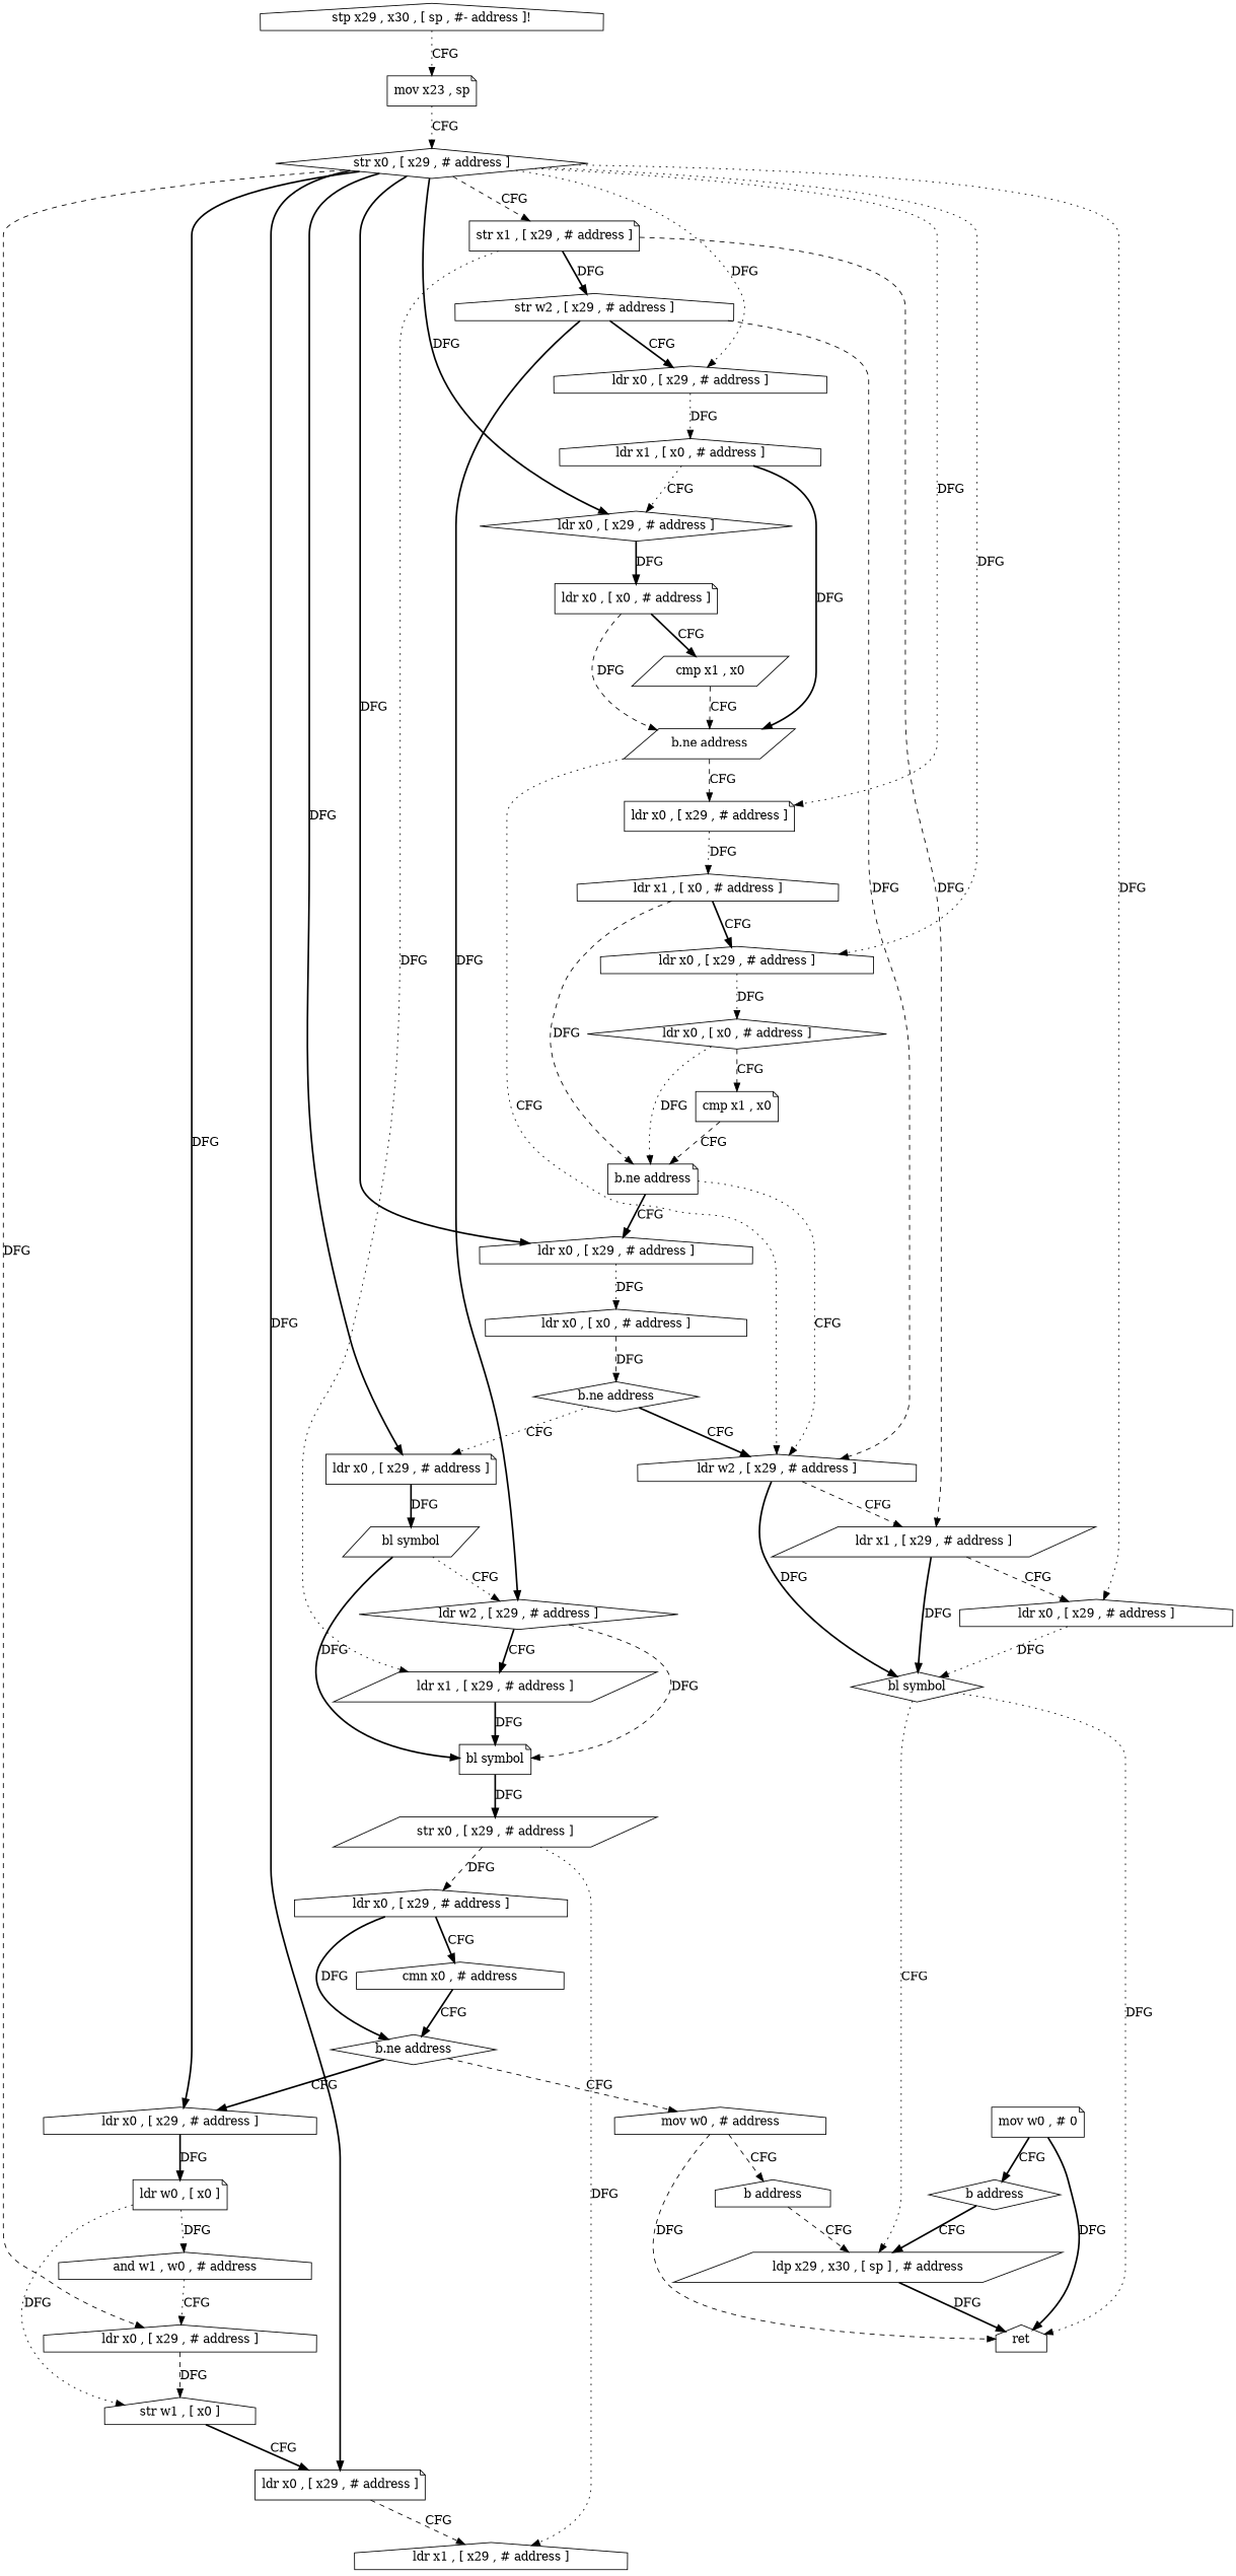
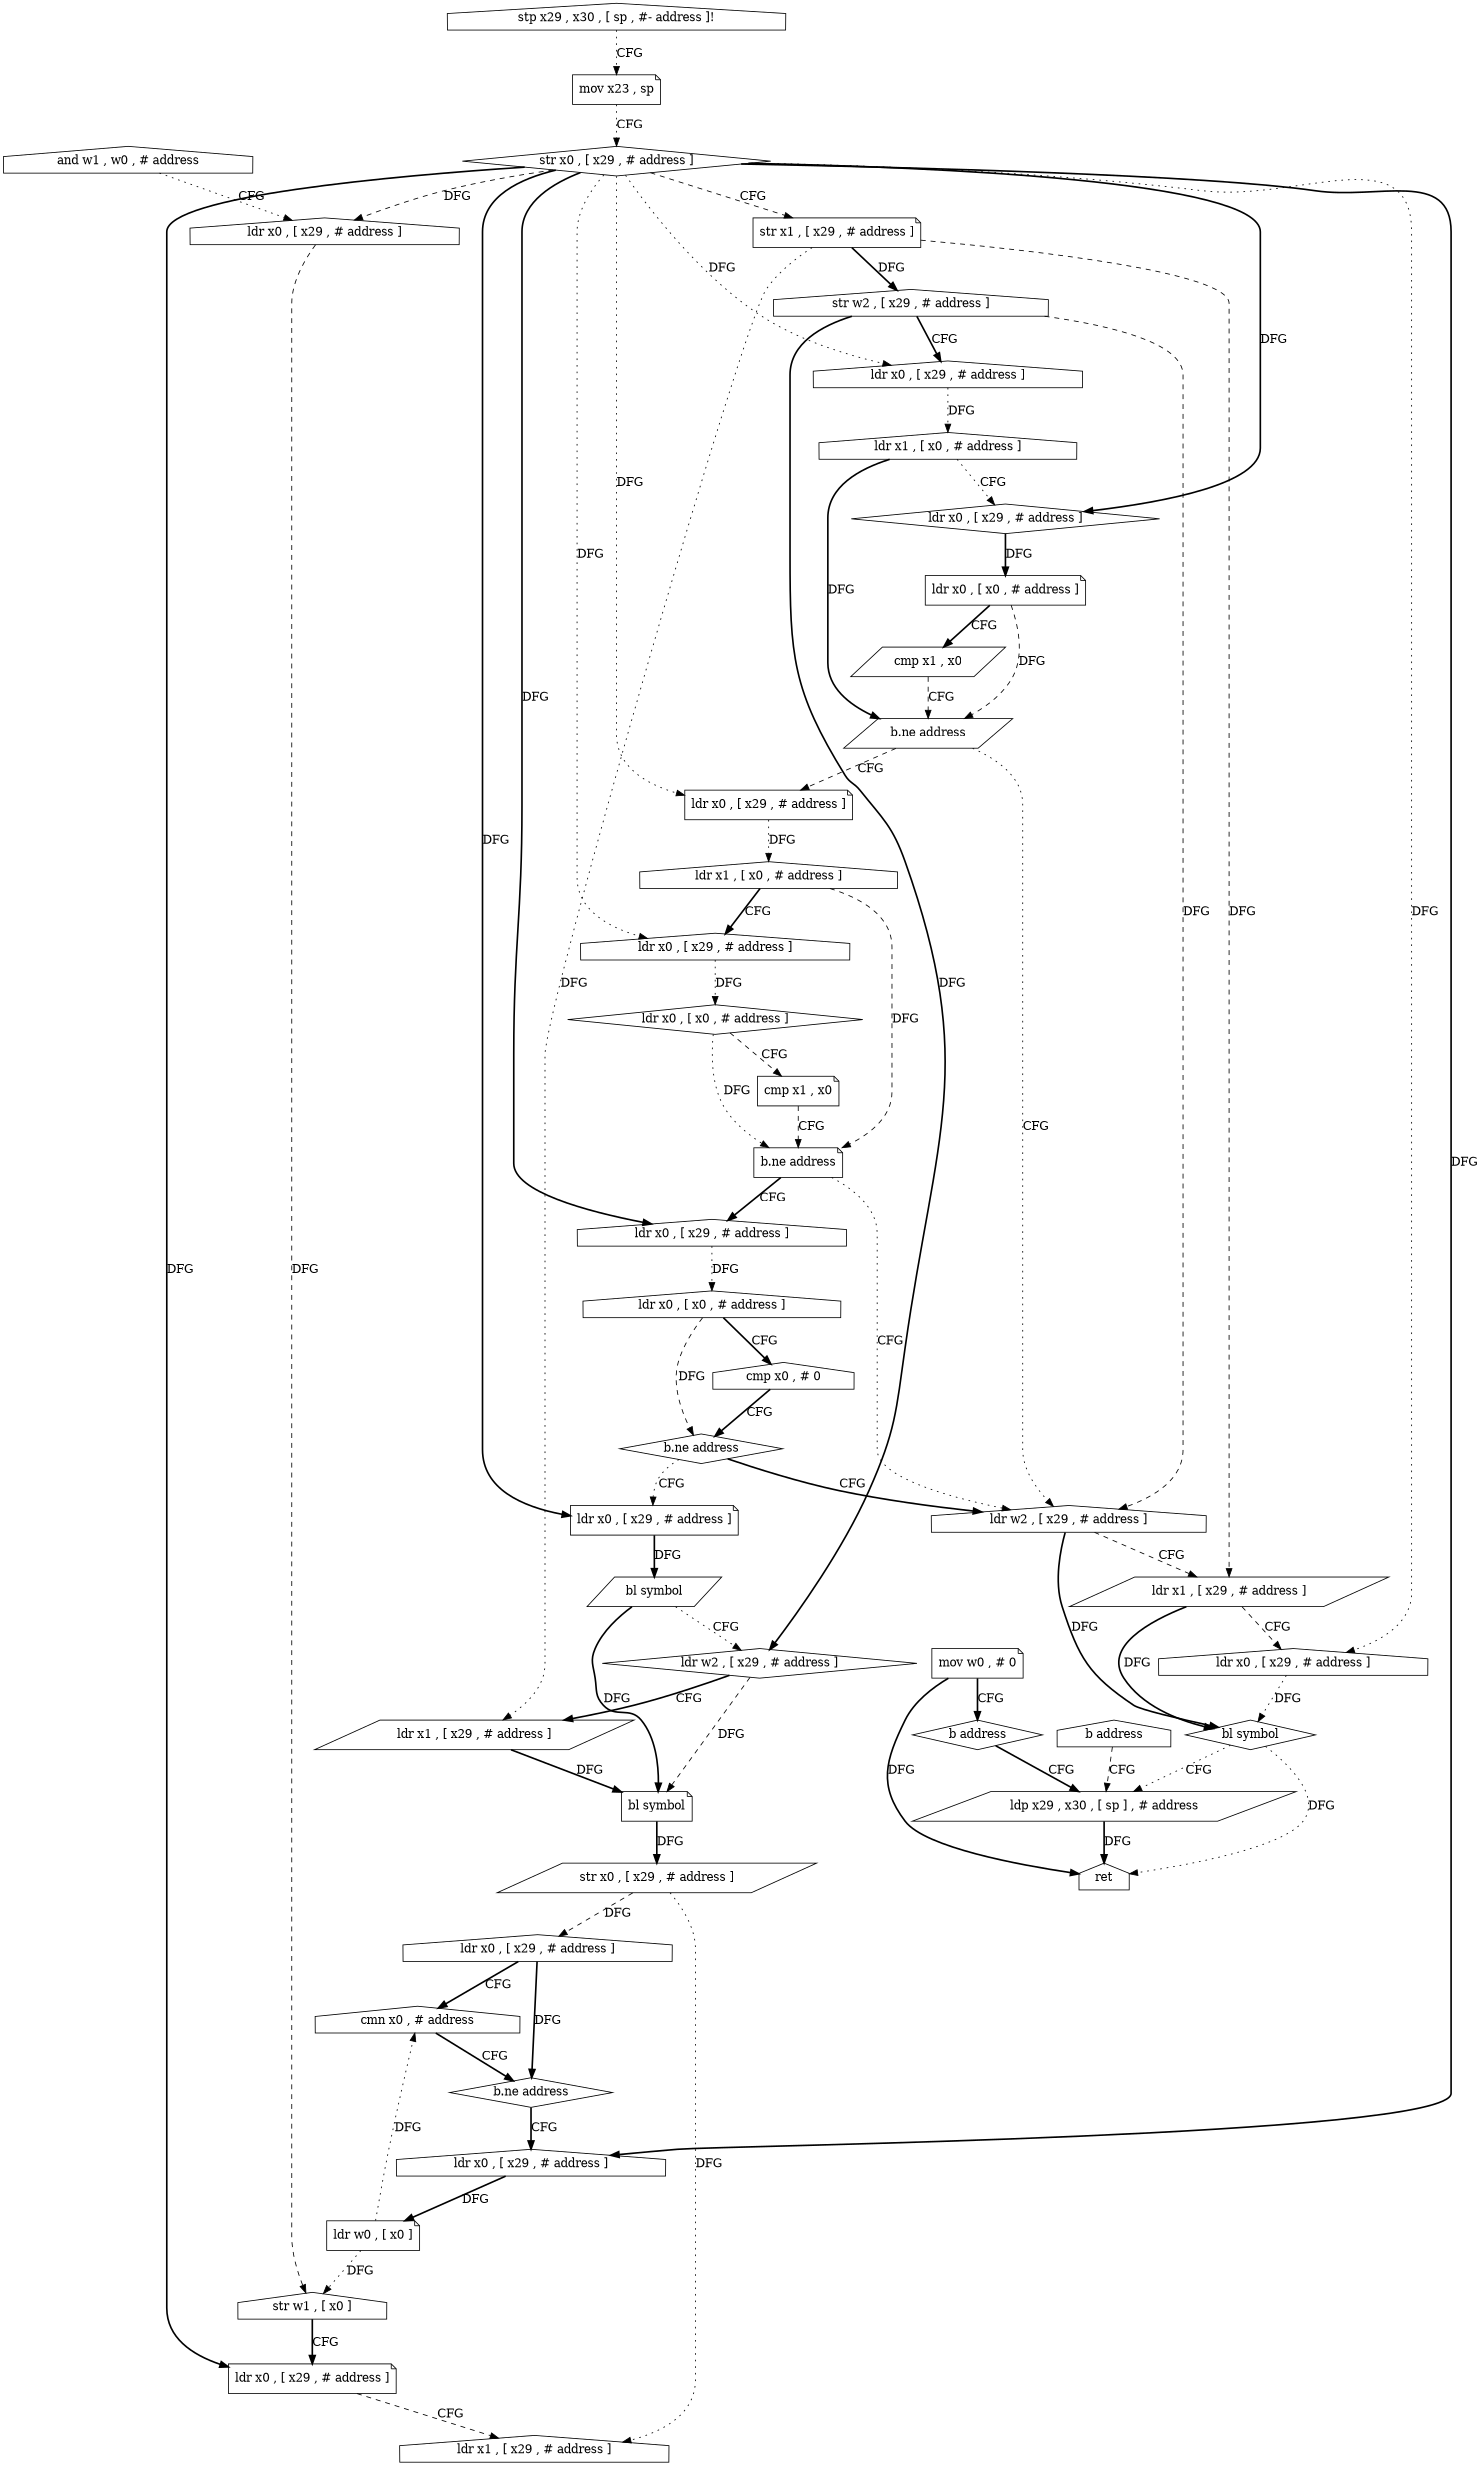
  digraph {
    node [shape=house]
    edge [style=bold]
    n1 [label="stp x29 , x30 , [ sp , #- address ]!"]
    n2 [label="mov x23 , sp" shape=note]
    n3 [label="str x0 , [ x29 , # address ]" shape=diamond]
    n4 [label="str x1 , [ x29 , # address ]" shape=note]
    n5 [label="ldr x0 , [ x29 , # address ]"]
    n6 [label="ldr x0 , [ x29 , # address ]" shape=diamond]
    n7 [label="ldr x0 , [ x29 , # address ]" shape=note]
    n8 [label="ldr x0 , [ x29 , # address ]"]
    n9 [label="ldr x0 , [ x29 , # address ]"]
    n10 [label="ldr x0 , [ x29 , # address ]"]
    n11 [label="ldr x0 , [ x29 , # address ]" shape=note]
    n12 [label="ldr x0 , [ x29 , # address ]"]
    n13 [label="ldr x0 , [ x29 , # address ]"]
    n14 [label="ldr x0 , [ x29 , # address ]" shape=note]
    n15 [label="str w2 , [ x29 , # address ]"]
    n16 [label="ldr x1 , [ x29 , # address ]" shape=parallelogram]
    n17 [label="ldr x1 , [ x29 , # address ]" shape=parallelogram]
    n18 [label="ldr x1 , [ x0 , # address ]"]
    n19 [label="ldr x0 , [ x0 , # address ]" shape=note]
    n20 [label="ldr x1 , [ x0 , # address ]"]
    n21 [label="bl symbol" shape=diamond]
    n22 [label="ldr x0 , [ x0 , # address ]" shape=diamond]
    n23 [label="ldr x0 , [ x0 , # address ]"]
    n24 [label="bl symbol" shape=parallelogram]
    n25 [label="ldr w0 , [ x0 ]" shape=note]
    n26 [label="str w1 , [ x0 ]"]
    n27 [label="ldr x1 , [ x29 , # address ]"]
    n28 [label="ldr w2 , [ x29 , # address ]"]
    n29 [label="ldr w2 , [ x29 , # address ]" shape=diamond]
    n30 [label="bl symbol" shape=note]
    n31 [label="b.ne address" shape=parallelogram]
    n32 [label="cmp x1 , x0" shape=parallelogram]
    n33 [label="ldp x29 , x30 , [ sp ] , # address" shape=parallelogram]
    n34 [label=ret]
    n35 [label="b.ne address" shape=note]
    n36 [label="cmp x1 , x0" shape=note]
+   n37 [label="cmp x0 , # 0"]
    n38 [label="b.ne address" shape=diamond]
    n39 [label="str x0 , [ x29 , # address ]" shape=parallelogram]
    n40 [label="ldr x0 , [ x29 , # address ]"]
    n41 [label="cmn x0 , # address"]
    n42 [label="b.ne address" shape=diamond]
-   n43 [label="mov w0 , # address"]
    n44 [label="b address"]
    n45 [label="and w1 , w0 , # address"]
    n46 [label="mov w0 , # 0" shape=note]
    n47 [label="b address" shape=diamond]
    n1 -> n2 [label=CFG style=dotted]
    n2 -> n3 [label=CFG style=dotted]
    n3 -> n4 [label=CFG style=dashed]
    n3 -> n5 [label=DFG style=dotted]
    n3 -> n6 [label=DFG]
    n3 -> n7 [label=DFG style=dotted]
    n3 -> n8 [label=DFG style=dotted]
    n3 -> n9 [label=DFG style=dotted]
    n3 -> n10 [label=DFG]
    n3 -> n11 [label=DFG]
    n3 -> n12 [label=DFG]
    n3 -> n13 [label=DFG style=dashed]
    n3 -> n14 [label=DFG]
    n4 -> n15 [label=DFG]
    n4 -> n16 [label=DFG style=dashed]
    n4 -> n17 [label=DFG style=dotted]
    n5 -> n18 [label=DFG style=dotted]
    n6 -> n19 [label=DFG]
    n7 -> n20 [label=DFG style=dotted]
    n8 -> n21 [label=DFG style=dotted]
    n9 -> n22 [label=DFG style=dotted]
    n10 -> n23 [label=DFG style=dotted]
    n11 -> n24 [label=DFG]
    n12 -> n25 [label=DFG]
    n13 -> n26 [label=DFG style=dashed]
    n14 -> n27 [label=CFG style=dashed]
    n15 -> n5 [label=CFG]
    n15 -> n28 [label=DFG style=dashed]
    n15 -> n29 [label=DFG]
    n16 -> n8 [label=CFG style=dashed]
    n16 -> n21 [label=DFG]
    n17 -> n30 [label=DFG]
    n18 -> n6 [label=CFG style=dotted]
    n18 -> n31 [label=DFG]
    n19 -> n31 [label=DFG style=dashed]
    n19 -> n32 [label=CFG]
    n20 -> n9 [label=CFG]
    n20 -> n35 [label=DFG style=dashed]
    n21 -> n33 [label=CFG style=dotted]
    n21 -> n34 [label=DFG style=dotted]
    n22 -> n35 [label=DFG style=dotted]
    n22 -> n36 [label=CFG style=dashed]
+   n23 -> n37 [label=CFG]
    n23 -> n38 [label=DFG style=dashed]
    n24 -> n29 [label=CFG style=dotted]
    n24 -> n30 [label=DFG]
    n25 -> n26 [label=DFG style=dotted]
-   n25 -> n45 [label=DFG style=dotted]
+   n25 -> n41 [label=DFG style=dotted]
    n26 -> n14 [label=CFG]
    n28 -> n16 [label=CFG style=dashed]
    n28 -> n21 [label=DFG]
    n29 -> n17 [label=CFG]
    n29 -> n30 [label=DFG style=dashed]
    n30 -> n39 [label=DFG]
    n31 -> n7 [label=CFG style=dashed]
    n31 -> n28 [label=CFG style=dotted]
    n32 -> n31 [label=CFG style=dashed]
    n33 -> n34 [label=DFG]
    n35 -> n10 [label=CFG]
    n35 -> n28 [label=CFG style=dotted]
    n36 -> n35 [label=CFG style=dashed]
+   n37 -> n38 [label=CFG]
    n38 -> n11 [label=CFG style=dotted]
    n38 -> n28 [label=CFG]
    n39 -> n27 [label=DFG style=dotted]
    n39 -> n40 [label=DFG style=dashed]
    n40 -> n41 [label=CFG]
    n40 -> n42 [label=DFG]
    n41 -> n42 [label=CFG]
    n42 -> n12 [label=CFG]
-   n42 -> n43 [label=CFG style=dashed]
-   n43 -> n34 [label=DFG style=dashed]
-   n43 -> n44 [label=CFG style=dashed]
    n44 -> n33 [label=CFG style=dashed]
    n45 -> n13 [label=CFG style=dotted]
    n46 -> n34 [label=DFG]
    n46 -> n47 [label=CFG]
    n47 -> n33 [label=CFG]
  }
